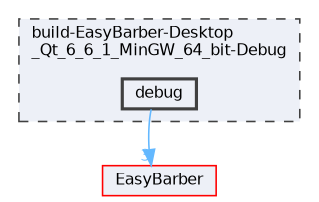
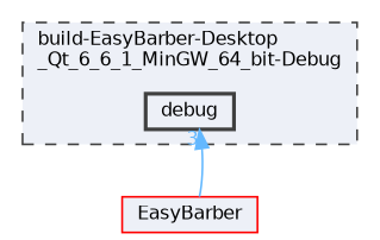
  digraph {
    compound=true
    node [fillcolor="#edf0f7" fontname=Helvetica fontsize=10 shape=box]
    n1 [color=grey25 height=0.2 label=debug style="filled,bold" width=0.4]
    n2 [color=red height=0.2 label=EasyBarber style=filled width=0.4]
    subgraph cluster_1 {
      bgcolor="#edf0f7"
      fontname=Helvetica
      fontsize=10
      label="build-EasyBarber-Desktop\l_Qt_6_6_1_MinGW_64_bit-Debug"
      pencolor=grey25
      style="filled,dashed"
      n1
    }
-   n1 -> n2 [color=steelblue1 fontcolor=steelblue1 fontname=Helvetica fontsize=10 headlabel=3 labeldistance=1.5 labelfontname=Helvetica labelfontsize=10]
+   n2 -> n1 [color=steelblue1 fontcolor=steelblue1 fontname=Helvetica fontsize=10 headlabel=3 labeldistance=1.5 labelfontname=Helvetica labelfontsize=10]
  }
